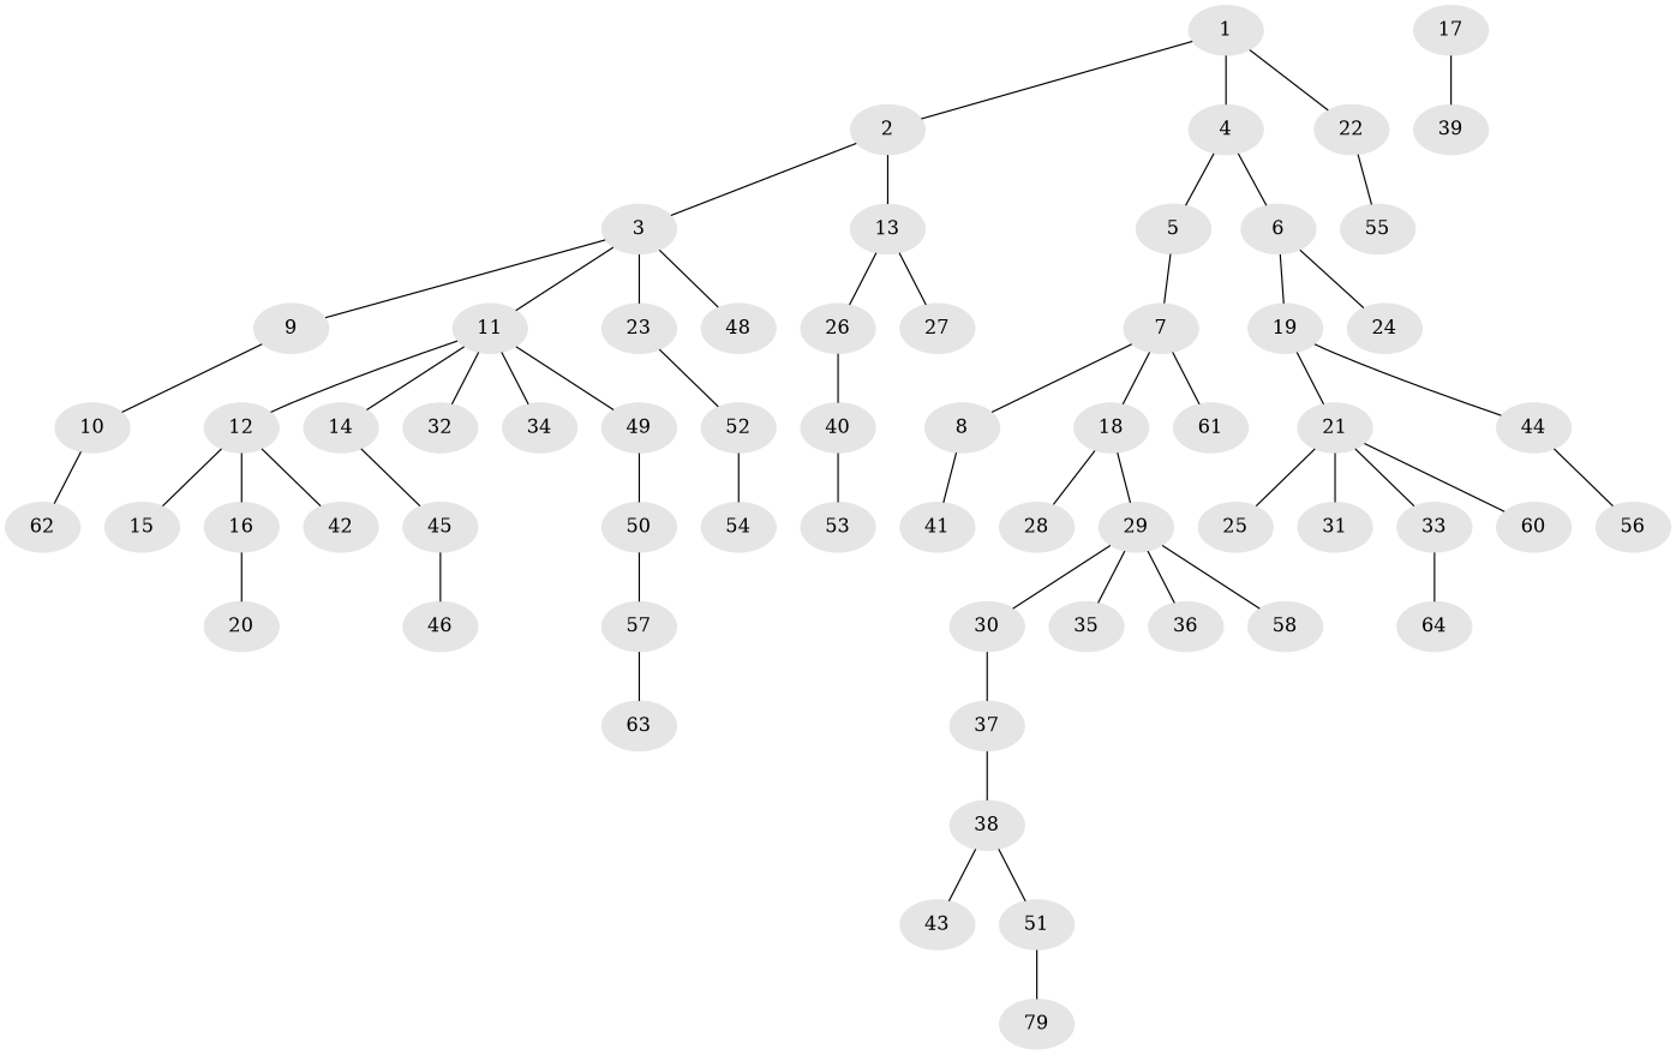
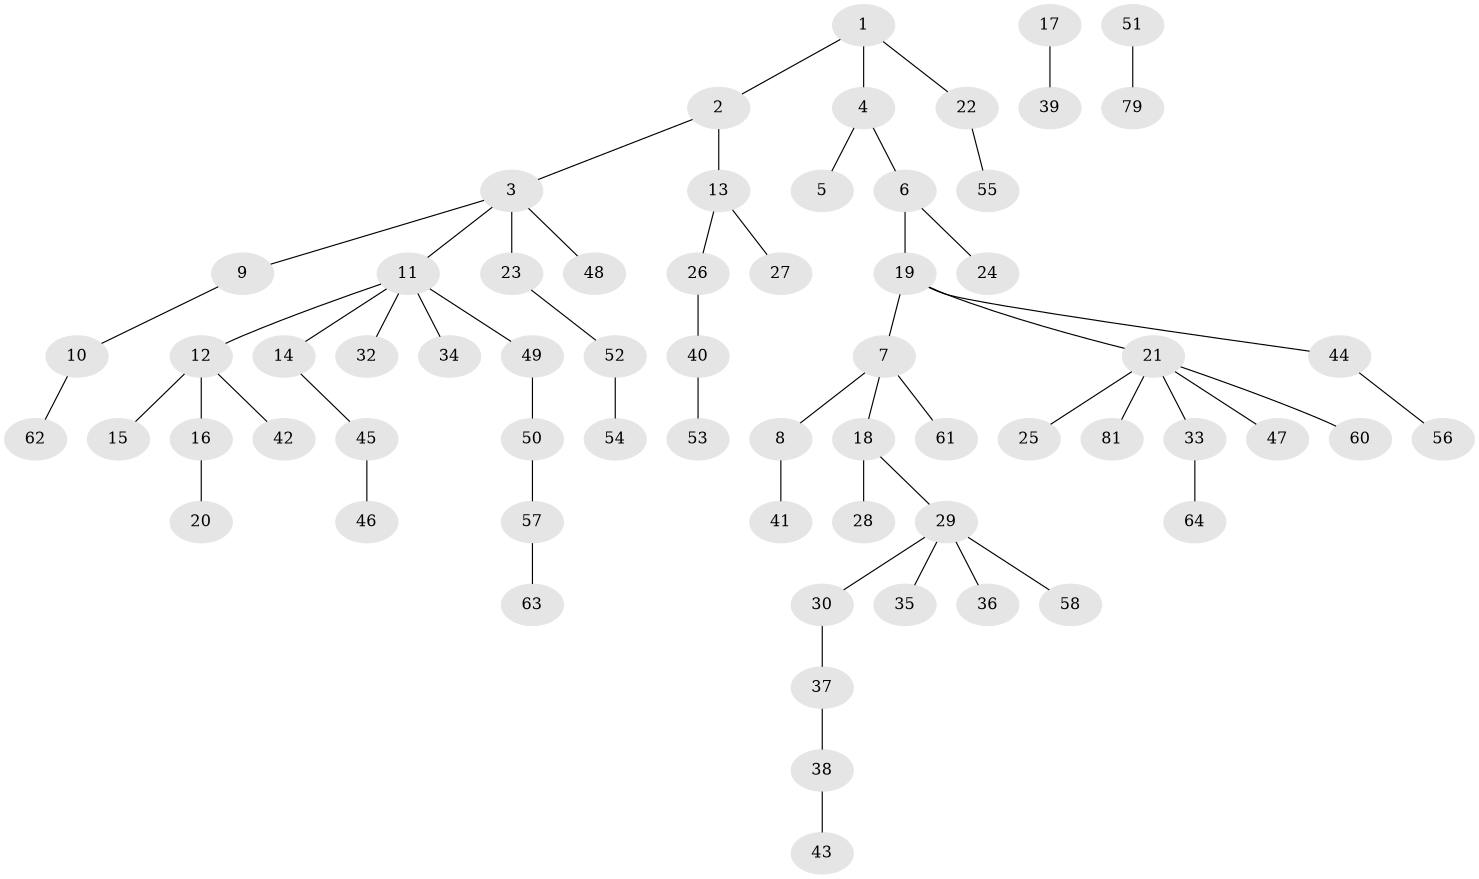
  graph {
    node [color=gray90 style=filled]
    1
    2
    4
    22
    3
    13
    5
    6
    55
    9
    11
    23
    48
    26
    27
    10
    12
    14
    32
    34
    49
    52
    7
    19
    24
    8
    18
    61
    21
    44
    41
    28
    29
    62
    15
    16
    42
    45
    50
    20
    40
    46
    17
    39
    30
    35
    36
    58
    25
-   31
+   31 [label=81]
    33
+   47
    60
    56
    64
    54
    53
    37
    38
    43
    51
    n62 [label=79]
    57
    63
    1 -- 2
    1 -- 4
    1 -- 22
    2 -- 3
    2 -- 13
    4 -- 5
    4 -- 6
    22 -- 55
    3 -- 9
    3 -- 11
    3 -- 23
    3 -- 48
    13 -- 26
    13 -- 27
-   5 -- 7
+   19 -- 7
    6 -- 19
    6 -- 24
    9 -- 10
    11 -- 12
    11 -- 14
    11 -- 32
    11 -- 34
    11 -- 49
    23 -- 52
    26 -- 40
    10 -- 62
    12 -- 15
    12 -- 16
    12 -- 42
    14 -- 45
    49 -- 50
    52 -- 54
    7 -- 8
    7 -- 18
    7 -- 61
    19 -- 21
    19 -- 44
    8 -- 41
    18 -- 28
    18 -- 29
    21 -- 25
    21 -- 31
    21 -- 33
+   21 -- 47
    21 -- 60
    44 -- 56
    29 -- 30
    29 -- 35
    29 -- 36
    29 -- 58
    16 -- 20
    45 -- 46
    50 -- 57
    40 -- 53
    17 -- 39
    30 -- 37
    33 -- 64
    37 -- 38
    38 -- 43
-   38 -- 51
    51 -- n62
    57 -- 63
  }
